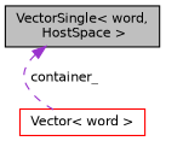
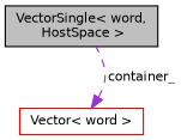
  digraph {
    node [fontname=Helvetica fontsize=10 shape=record style=filled]
    n1 [color=black fillcolor=grey75 fontcolor=black height=0.2 label="VectorSingle\< word,\l HostSpace \>" width=0.4]
    n2 [color=red fillcolor=white height=0.2 label="Vector\< word \>" width=0.4]
-   n1 -> n2 [color=darkorchid3 dir=back fontname=Helvetica fontsize=10 label=" container_" labelfontname=Helvetica labelfontsize=10 style=dashed]
+   n2 -> n1 [color=darkorchid3 dir=back fontname=Helvetica fontsize=10 label=" container_" labelfontname=Helvetica labelfontsize=10 style=dashed]
  }
